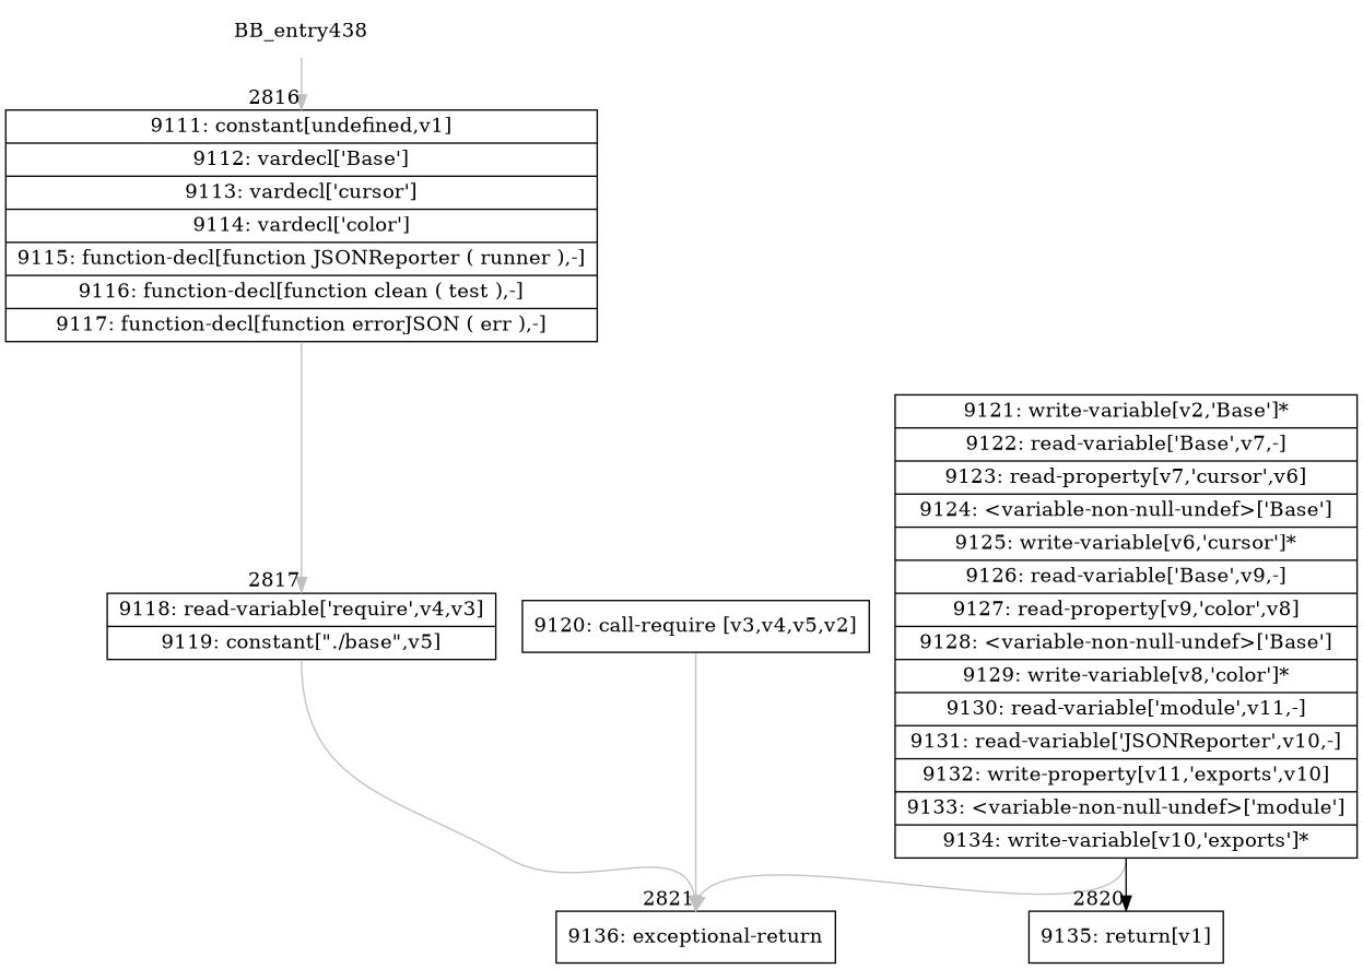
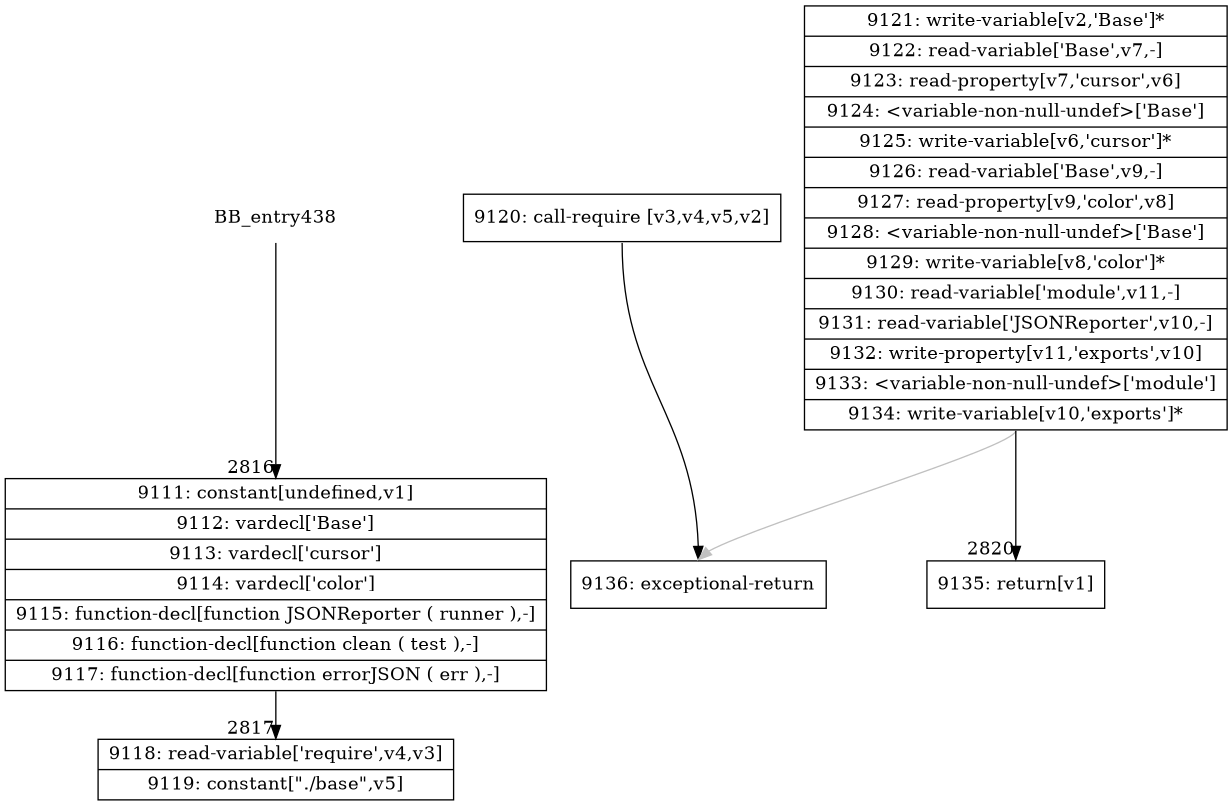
  digraph {
    rankdir=TD
    node [shape=record]
    edge [headport=n tailport=s]
    n1 [label=BB_entry438 shape=none]
    n2 [label="{9111: constant[undefined,v1]|9112: vardecl['Base']|9113: vardecl['cursor']|9114: vardecl['color']|9115: function-decl[function JSONReporter ( runner ),-]|9116: function-decl[function clean ( test ),-]|9117: function-decl[function errorJSON ( err ),-]}"]
    n3 [label="{9118: read-variable['require',v4,v3]|9119: constant[\"./base\",v5]}"]
    n4 [label="{9136: exceptional-return}"]
    n5 [label="{9120: call-require [v3,v4,v5,v2]}"]
    n6 [label="{9121: write-variable[v2,'Base']*|9122: read-variable['Base',v7,-]|9123: read-property[v7,'cursor',v6]|9124: \<variable-non-null-undef\>['Base']|9125: write-variable[v6,'cursor']*|9126: read-variable['Base',v9,-]|9127: read-property[v9,'color',v8]|9128: \<variable-non-null-undef\>['Base']|9129: write-variable[v8,'color']*|9130: read-variable['module',v11,-]|9131: read-variable['JSONReporter',v10,-]|9132: write-property[v11,'exports',v10]|9133: \<variable-non-null-undef\>['module']|9134: write-variable[v10,'exports']*}"]
    n7 [label="{9135: return[v1]}"]
-   n1 -> n2 [headlabel="    2816" color=gray]
-   n2 -> n3 [headlabel="      2817" color=gray]
-   n3 -> n4 [color=gray headlabel="      2821"]
-   n5 -> n4 [color=gray]
+   n1 -> n2 [headlabel="    2816"]
+   n2 -> n3 [headlabel="      2817"]
+   n5 -> n4 [color=black]
    n6 -> n4 [color=gray]
    n6 -> n7 [headlabel="      2820"]
  }
